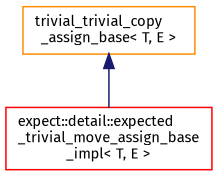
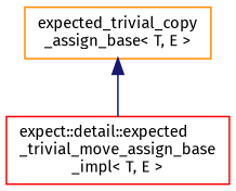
  digraph {
    fontname="Fira Sans"
    node [fillcolor=white fontname="Fira Sans" fontsize=10 shape=record style=filled]
    n1 [color=red fontcolor=black height=0.2 label="expect::detail::expected\l_trivial_move_assign_base\l_impl\< T, E \>" width=0.4]
-   n2 [color=darkorange height=0.2 label="trivial_trivial_copy\l_assign_base\< T, E \>" width=0.4]
+   n2 [color=darkorange height=0.2 label="expected_trivial_copy\l_assign_base\< T, E \>" width=0.4]
    n2 -> n1 [color=midnightblue dir=back fontname="Fira Sans" fontsize=10 labelfontname=Helvetica labelfontsize=10 style=solid]
  }
